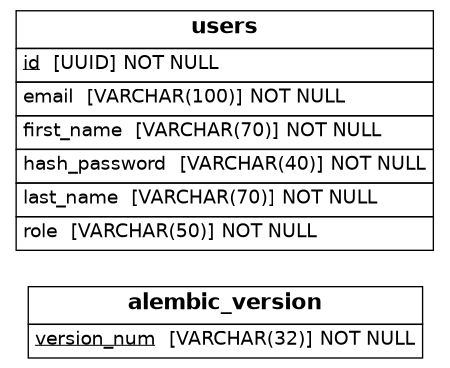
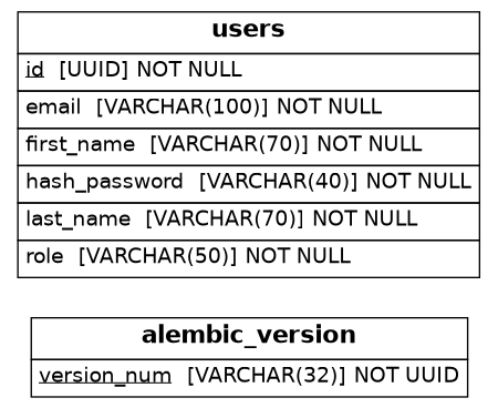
  graph {
    rankdir=LR
    fontname="IBM Plex Mono"
    node [shape=plaintext fontname="IBM Plex Mono"]
-   n1 [label=<<FONT FACE="Helvetica"><TABLE BORDER="0" CELLBORDER="1" CELLPADDING="4" CELLSPACING="0"><TR><TD><B><FONT POINT-SIZE="16">alembic_version</FONT></B></TD></TR><TR><TD ALIGN="LEFT" PORT="version_num"><u><FONT>version_num</FONT></u> <FONT> [VARCHAR(32)]</FONT> NOT NULL</TD></TR></TABLE></FONT>>]
+   n1 [label=<<FONT FACE="Helvetica"><TABLE BORDER="0" CELLBORDER="1" CELLPADDING="4" CELLSPACING="0"><TR><TD><B><FONT POINT-SIZE="16">alembic_version</FONT></B></TD></TR><TR><TD ALIGN="LEFT" PORT="version_num"><u><FONT>version_num</FONT></u> <FONT> [VARCHAR(32)]</FONT> NOT UUID</TD></TR></TABLE></FONT>>]
    n2 [label=<<FONT FACE="Helvetica"><TABLE BORDER="0" CELLBORDER="1" CELLPADDING="4" CELLSPACING="0"><TR><TD><B><FONT POINT-SIZE="16">users</FONT></B></TD></TR><TR><TD ALIGN="LEFT" PORT="id"><u><FONT>id</FONT></u> <FONT> [UUID]</FONT> NOT NULL</TD></TR><TR><TD ALIGN="LEFT" PORT="email"><FONT>email</FONT> <FONT> [VARCHAR(100)]</FONT> NOT NULL</TD></TR><TR><TD ALIGN="LEFT" PORT="first_name"><FONT>first_name</FONT> <FONT> [VARCHAR(70)]</FONT> NOT NULL</TD></TR><TR><TD ALIGN="LEFT" PORT="hash_password"><FONT>hash_password</FONT> <FONT> [VARCHAR(40)]</FONT> NOT NULL</TD></TR><TR><TD ALIGN="LEFT" PORT="last_name"><FONT>last_name</FONT> <FONT> [VARCHAR(70)]</FONT> NOT NULL</TD></TR><TR><TD ALIGN="LEFT" PORT="role"><FONT>role</FONT> <FONT> [VARCHAR(50)]</FONT> NOT NULL</TD></TR></TABLE></FONT>>]
  }
